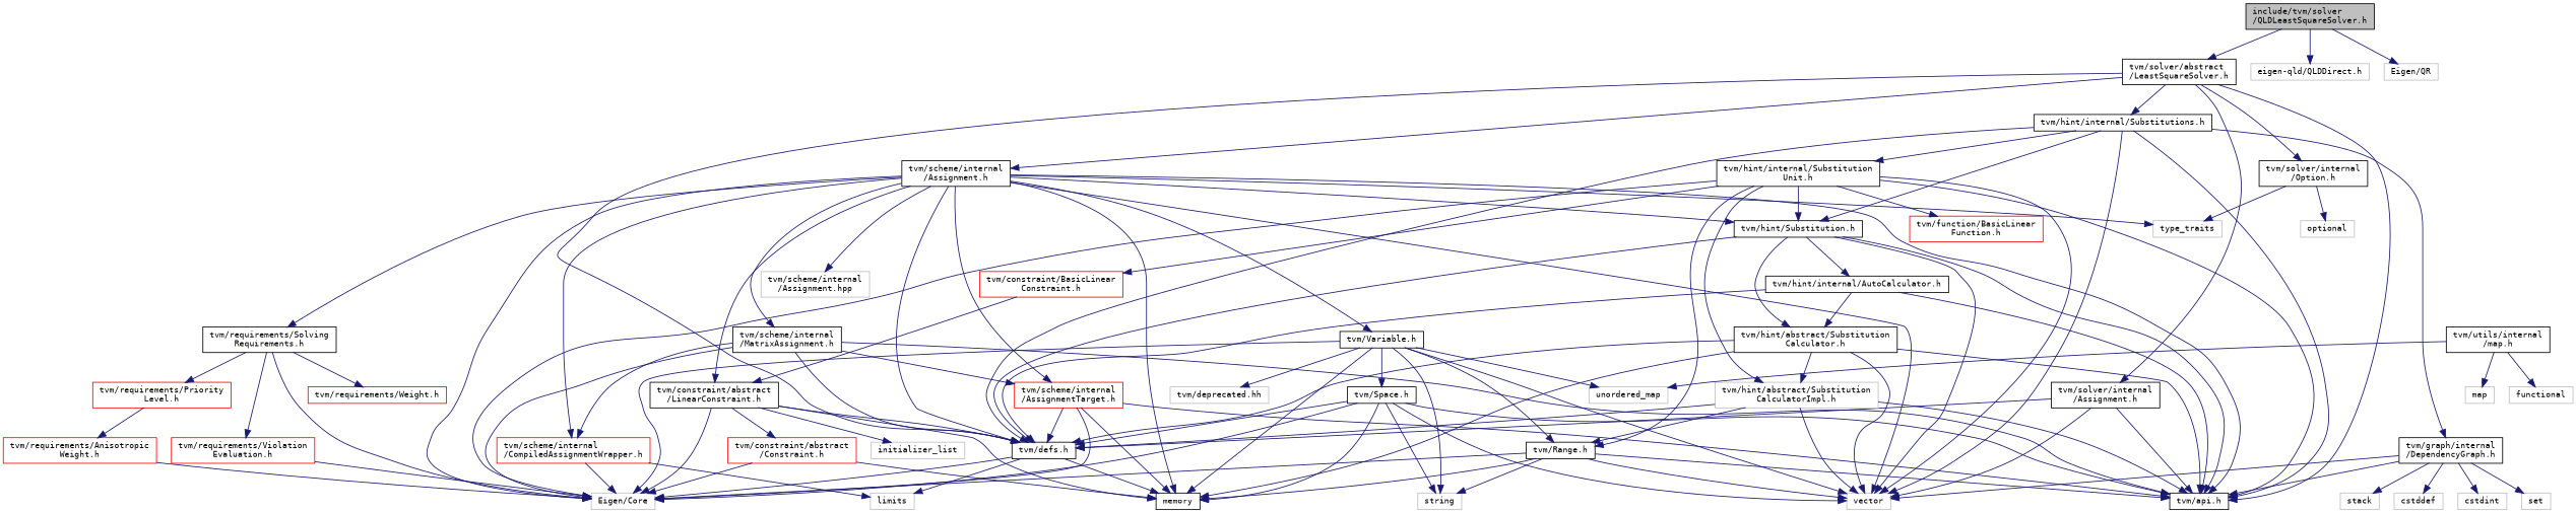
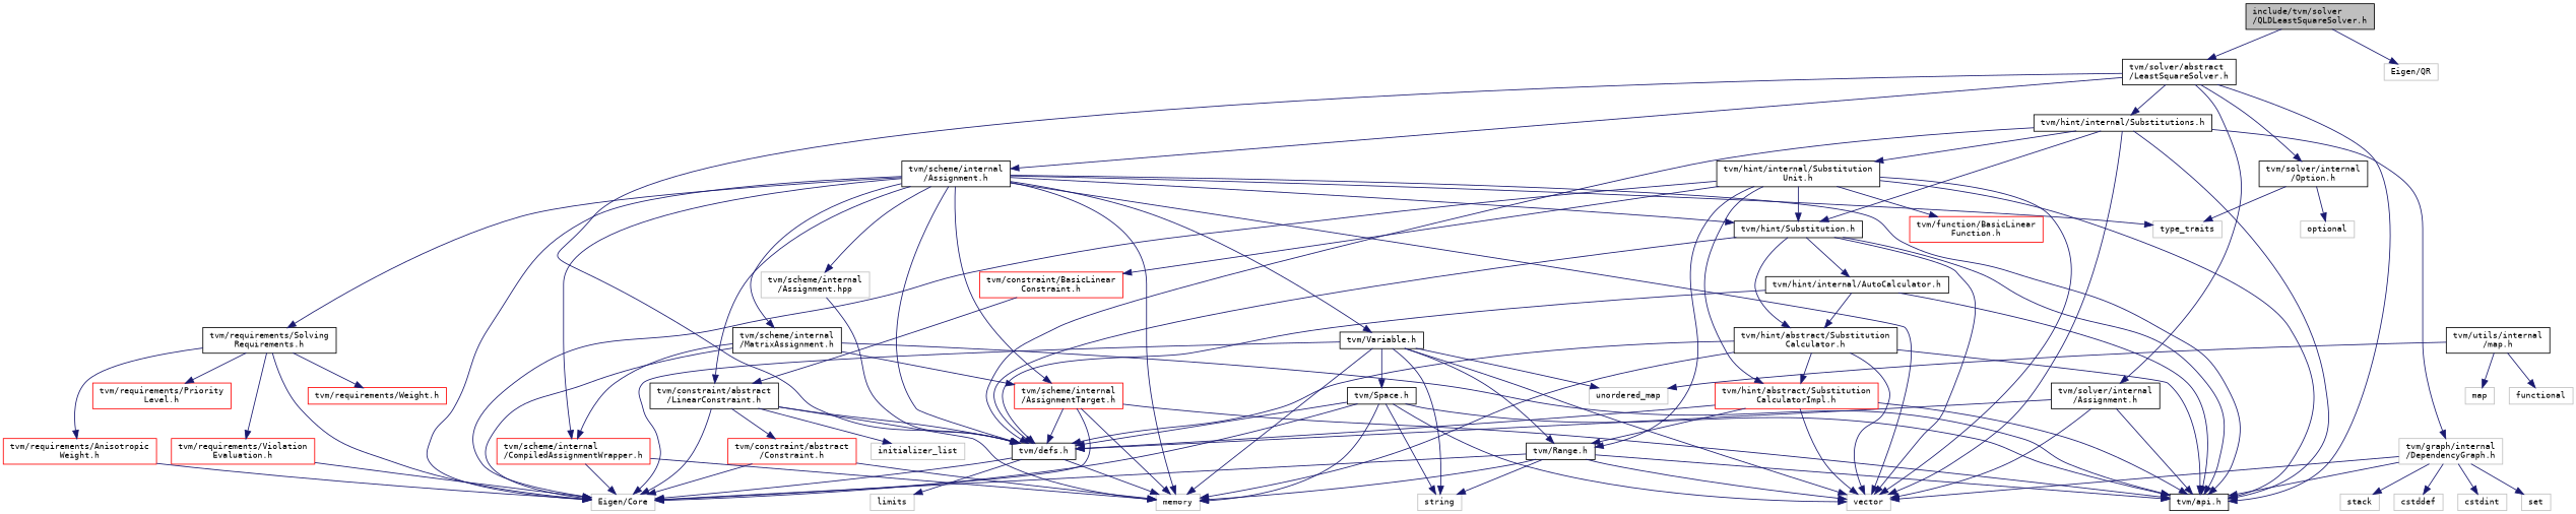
  digraph {
    fontname="DejaVu Sans Mono"
    node [color=black fillcolor=white fontname="DejaVu Sans Mono" fontsize=10 shape=record style=filled]
    edge [color=midnightblue fontname="DejaVu Sans Mono" fontsize=10 labelfontname=Helvetica labelfontsize=10 style=solid]
    n1 [fillcolor=grey75 fontcolor=black height=0.2 label="include/tvm/solver\l/QLDLeastSquareSolver.h" width=0.4]
    n2 [height=0.2 label="tvm/solver/abstract\l/LeastSquareSolver.h" width=0.4]
-   n3 [color=grey75 height=0.2 label="eigen-qld/QLDDirect.h" width=0.4]
    n4 [color=grey75 height=0.2 label="Eigen/QR" width=0.4]
    n5 [height=0.2 label="tvm/api.h" width=0.4]
    n6 [height=0.2 label="tvm/defs.h" width=0.4]
    n7 [height=0.2 label="tvm/hint/internal/Substitutions.h" width=0.4]
    n8 [height=0.2 label="tvm/scheme/internal\l/Assignment.h" width=0.4]
    n9 [height=0.2 label="tvm/solver/internal\l/Option.h" width=0.4]
    n10 [height=0.2 label="tvm/solver/internal\l/Assignment.h" width=0.4]
    n11 [color=grey75 height=0.2 label=limits width=0.4]
-   n12 [height=0.2 label=memory width=0.4]
+   n12 [color=grey75 height=0.2 label=memory width=0.4]
    n13 [color=grey75 height=0.2 label="Eigen/Core" width=0.4]
-   n14 [height=0.2 label="tvm/graph/internal\l/DependencyGraph.h" width=0.4]
+   n14 [color=grey75 height=0.2 label="tvm/graph/internal\l/DependencyGraph.h" width=0.4]
    n15 [color=grey75 height=0.2 label=vector width=0.4]
    n16 [height=0.2 label="tvm/hint/Substitution.h" width=0.4]
    n17 [height=0.2 label="tvm/hint/internal/Substitution\lUnit.h" width=0.4]
    n18 [height=0.2 label="tvm/constraint/abstract\l/LinearConstraint.h" width=0.4]
    n19 [height=0.2 label="tvm/Variable.h" width=0.4]
    n20 [height=0.2 label="tvm/requirements/Solving\lRequirements.h" width=0.4]
    n21 [color=red height=0.2 label="tvm/scheme/internal\l/AssignmentTarget.h" width=0.4]
    n22 [color=red height=0.2 label="tvm/scheme/internal\l/CompiledAssignmentWrapper.h" width=0.4]
    n23 [height=0.2 label="tvm/scheme/internal\l/MatrixAssignment.h" width=0.4]
    n24 [color=grey75 height=0.2 label=type_traits width=0.4]
    n25 [color=grey75 height=0.2 label="tvm/scheme/internal\l/Assignment.hpp" width=0.4]
    n26 [color=grey75 height=0.2 label=optional width=0.4]
    n27 [height=0.2 label="tvm/utils/internal\l/map.h" width=0.4]
    n28 [color=grey75 height=0.2 label=unordered_map width=0.4]
    n29 [color=grey75 height=0.2 label=functional width=0.4]
    n30 [color=grey75 height=0.2 label=map width=0.4]
    n31 [color=grey75 height=0.2 label=cstddef width=0.4]
    n32 [color=grey75 height=0.2 label=cstdint width=0.4]
    n33 [color=grey75 height=0.2 label=set width=0.4]
    n34 [color=grey75 height=0.2 label=stack width=0.4]
    n35 [height=0.2 label="tvm/hint/abstract/Substitution\lCalculator.h" width=0.4]
    n36 [height=0.2 label="tvm/hint/internal/AutoCalculator.h" width=0.4]
-   n37 [color=grey75 height=0.2 label="tvm/hint/abstract/Substitution\lCalculatorImpl.h" width=0.4]
+   n37 [color=red height=0.2 label="tvm/hint/abstract/Substitution\lCalculatorImpl.h" width=0.4]
    n38 [height=0.2 label="tvm/Range.h" width=0.4]
    n39 [color=red height=0.2 label="tvm/constraint/BasicLinear\lConstraint.h" width=0.4]
    n40 [color=red height=0.2 label="tvm/function/BasicLinear\lFunction.h" width=0.4]
    n41 [color=grey75 height=0.2 label=string width=0.4]
    n42 [color=red height=0.2 label="tvm/constraint/abstract\l/Constraint.h" width=0.4]
    n43 [color=grey75 height=0.2 label=initializer_list width=0.4]
    n44 [height=0.2 label="tvm/Space.h" width=0.4]
-   n45 [color=grey75 height=0.2 label="tvm/deprecated.hh" width=0.4]
    n46 [color=red height=0.2 label="tvm/requirements/Anisotropic\lWeight.h" width=0.4]
    n47 [color=red height=0.2 label="tvm/requirements/Priority\lLevel.h" width=0.4]
    n48 [color=red height=0.2 label="tvm/requirements/Violation\lEvaluation.h" width=0.4]
    n49 [color=red height=0.2 label="tvm/requirements/Weight.h" width=0.4]
    n1 -> n2
-   n1 -> n3
    n1 -> n4
    n2 -> n5
    n2 -> n6
    n2 -> n7
    n2 -> n8
    n2 -> n9
    n2 -> n10
    n6 -> n11
    n6 -> n12
    n6 -> n13
    n7 -> n5
    n7 -> n6
    n7 -> n14
    n7 -> n15
    n7 -> n16
    n7 -> n17
    n8 -> n5
    n8 -> n6
    n8 -> n12
    n8 -> n13
    n8 -> n15
    n8 -> n16
    n8 -> n18
    n8 -> n19
    n8 -> n20
    n8 -> n21
    n8 -> n22
    n8 -> n23
    n8 -> n24
    n8 -> n25
    n9 -> n24
    n9 -> n26
    n10 -> n5
    n10 -> n6
    n10 -> n15
    n14 -> n5
    n14 -> n15
    n14 -> n31
    n14 -> n32
    n14 -> n33
    n14 -> n34
    n16 -> n5
    n16 -> n6
    n16 -> n15
    n16 -> n35
    n16 -> n36
    n17 -> n5
    n17 -> n13
    n17 -> n15
    n17 -> n16
    n17 -> n37
    n17 -> n38
    n17 -> n39
    n17 -> n40
    n18 -> n6
    n18 -> n12
    n18 -> n13
    n18 -> n42
    n18 -> n43
    n19 -> n12
    n19 -> n13
    n19 -> n15
    n19 -> n28
    n19 -> n38
    n19 -> n41
    n19 -> n44
-   n19 -> n45
    n20 -> n13
-   n47 -> n46
+   n20 -> n46
    n20 -> n47
    n20 -> n48
    n20 -> n49
    n21 -> n5
    n21 -> n6
    n21 -> n12
    n21 -> n13
-   n22 -> n11
+   n22 -> n12
    n22 -> n13
    n23 -> n5
-   n23 -> n6
+   n25 -> n6
    n23 -> n13
    n23 -> n21
    n23 -> n22
    n27 -> n28
    n27 -> n29
    n27 -> n30
    n35 -> n5
    n35 -> n6
    n35 -> n12
    n35 -> n15
    n35 -> n37
    n36 -> n5
    n36 -> n6
    n36 -> n35
    n37 -> n5
    n37 -> n6
    n37 -> n15
    n37 -> n38
    n38 -> n5
    n38 -> n12
    n38 -> n13
    n38 -> n15
    n38 -> n41
    n39 -> n18
    n42 -> n12
    n42 -> n13
    n44 -> n5
    n44 -> n6
    n44 -> n12
    n44 -> n13
    n44 -> n15
    n44 -> n41
    n46 -> n13
    n48 -> n13
  }
